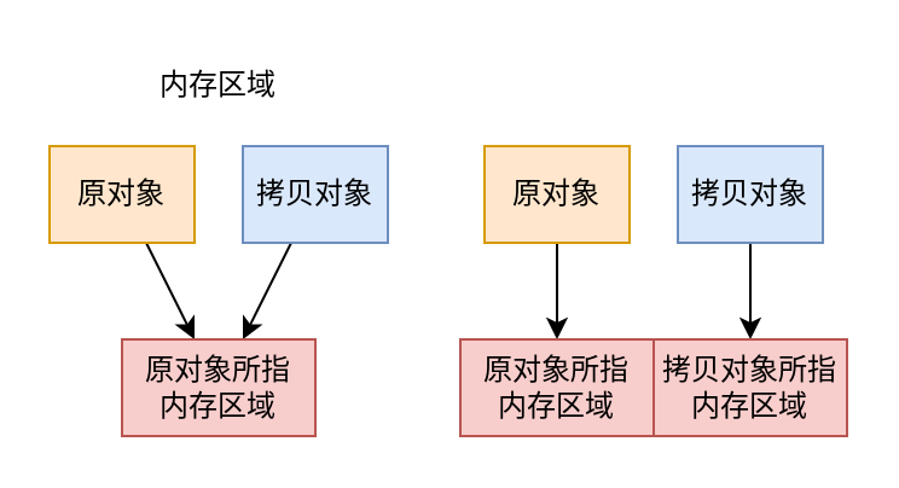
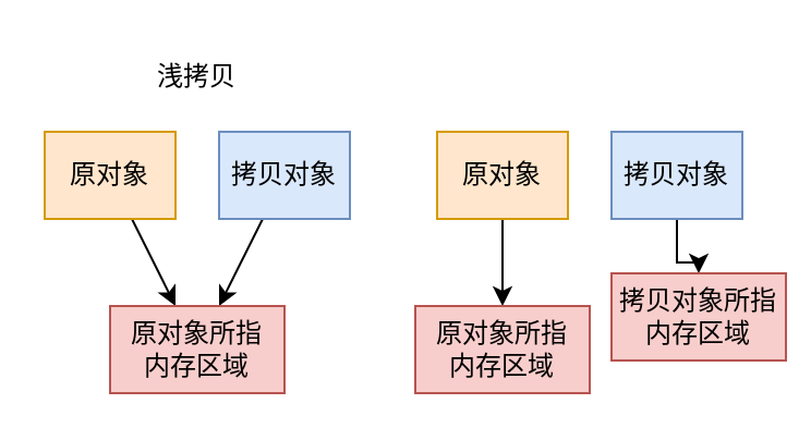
  <mxCell id="0" />
  <mxCell id="1" parent="0" />
  <mxCell id="2" value="" style="rounded=0;orthogonalLoop=1;jettySize=auto;html=1;" edge="1" parent="1" source="3" target="10"><mxGeometry relative="1" as="geometry" /></mxCell>
  <mxCell id="3" value="原对象" style="rounded=0;whiteSpace=wrap;html=1;fillColor=#ffe6cc;strokeColor=#d79b00;" vertex="1" parent="1"><mxGeometry x="20" y="60" width="60" height="40" as="geometry" /></mxCell>
  <mxCell id="4" style="rounded=0;orthogonalLoop=1;jettySize=auto;html=1;" edge="1" parent="1" source="5" target="10"><mxGeometry relative="1" as="geometry" /></mxCell>
  <mxCell id="5" value="拷贝对象" style="rounded=0;whiteSpace=wrap;html=1;fillColor=#dae8fc;strokeColor=#6c8ebf;" vertex="1" parent="1"><mxGeometry x="100" y="60" width="60" height="40" as="geometry" /></mxCell>
  <mxCell id="6" style="edgeStyle=orthogonalEdgeStyle;rounded=0;orthogonalLoop=1;jettySize=auto;html=1;" edge="1" parent="1" source="7" target="11"><mxGeometry relative="1" as="geometry" /></mxCell>
  <mxCell id="7" value="原对象" style="rounded=0;whiteSpace=wrap;html=1;fillColor=#ffe6cc;strokeColor=#d79b00;" vertex="1" parent="1"><mxGeometry x="200" y="60" width="60" height="40" as="geometry" /></mxCell>
  <mxCell id="8" value="" style="edgeStyle=orthogonalEdgeStyle;rounded=0;orthogonalLoop=1;jettySize=auto;html=1;" edge="1" parent="1" source="9" target="12"><mxGeometry relative="1" as="geometry" /></mxCell>
  <mxCell id="9" value="拷贝对象" style="rounded=0;whiteSpace=wrap;html=1;fillColor=#dae8fc;strokeColor=#6c8ebf;" vertex="1" parent="1"><mxGeometry x="280" y="60" width="60" height="40" as="geometry" /></mxCell>
  <mxCell id="10" value="原对象所指&lt;br&gt;内存区域" style="rounded=0;whiteSpace=wrap;html=1;fillColor=#f8cecc;strokeColor=#b85450;" vertex="1" parent="1"><mxGeometry x="50" y="140" width="80" height="40" as="geometry" /></mxCell>
  <mxCell id="11" value="原对象所指&lt;br&gt;内存区域" style="rounded=0;whiteSpace=wrap;html=1;fillColor=#f8cecc;strokeColor=#b85450;" vertex="1" parent="1"><mxGeometry x="190" y="140" width="80" height="40" as="geometry" /></mxCell>
- <mxCell id="12" value="拷贝对象所指&lt;br&gt;内存区域" style="rounded=0;whiteSpace=wrap;html=1;fillColor=#f8cecc;strokeColor=#b85450;" vertex="1" parent="1"><mxGeometry x="270" y="140" width="80" height="40" as="geometry" /></mxCell>
- <mxCell id="13" value="内存区域" style="text;html=1;strokeColor=none;fillColor=none;align=center;verticalAlign=middle;whiteSpace=wrap;rounded=0;" vertex="1" parent="1"><mxGeometry x="60" y="20" width="60" height="30" as="geometry" /></mxCell>
+ <mxCell id="12" value="拷贝对象所指&lt;br&gt;内存区域" style="rounded=0;whiteSpace=wrap;html=1;fillColor=#f8cecc;strokeColor=#b85450;" vertex="1" parent="1"><mxGeometry x="280" y="125" width="80" height="40" as="geometry" /></mxCell>
+ <mxCell id="13" value="浅拷贝" style="text;html=1;strokeColor=none;fillColor=none;align=center;verticalAlign=middle;whiteSpace=wrap;rounded=0;" vertex="1" parent="1"><mxGeometry x="60" y="20" width="60" height="30" as="geometry" /></mxCell>
